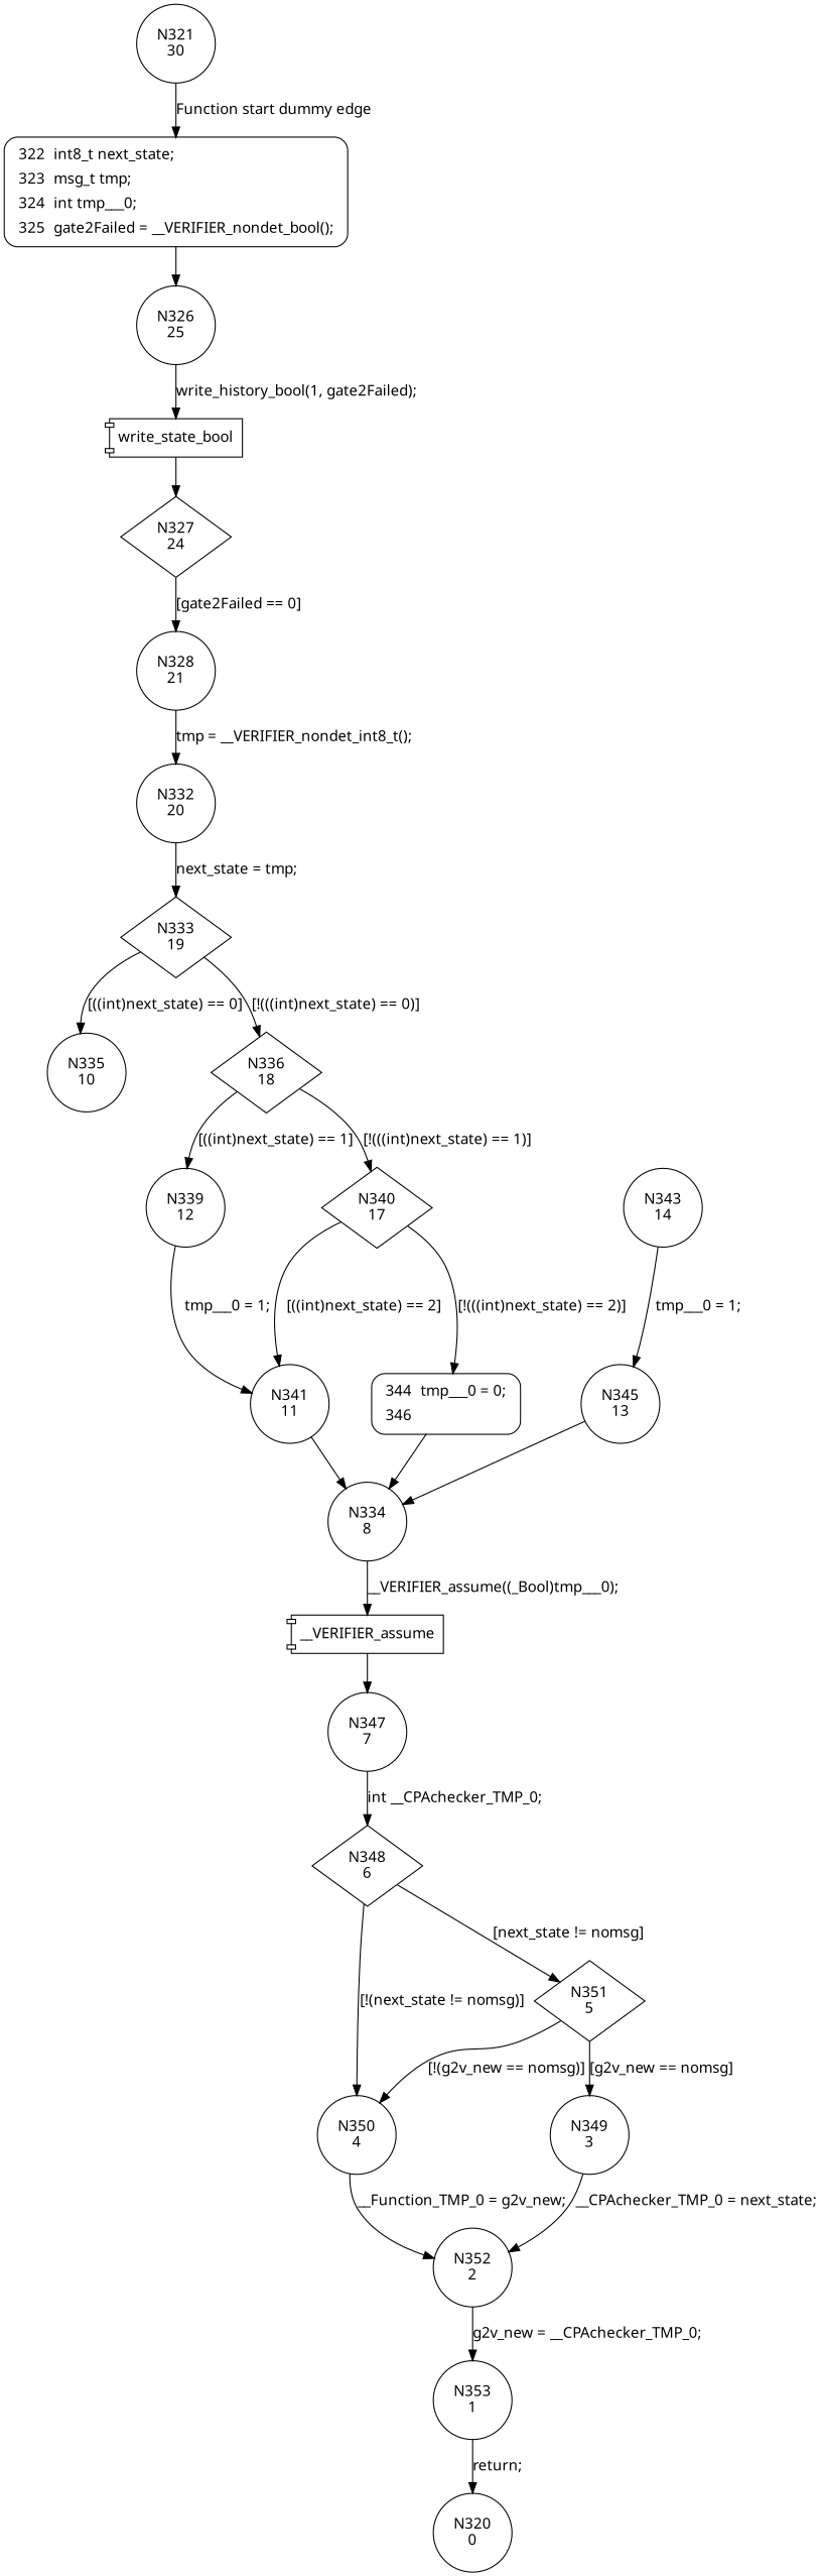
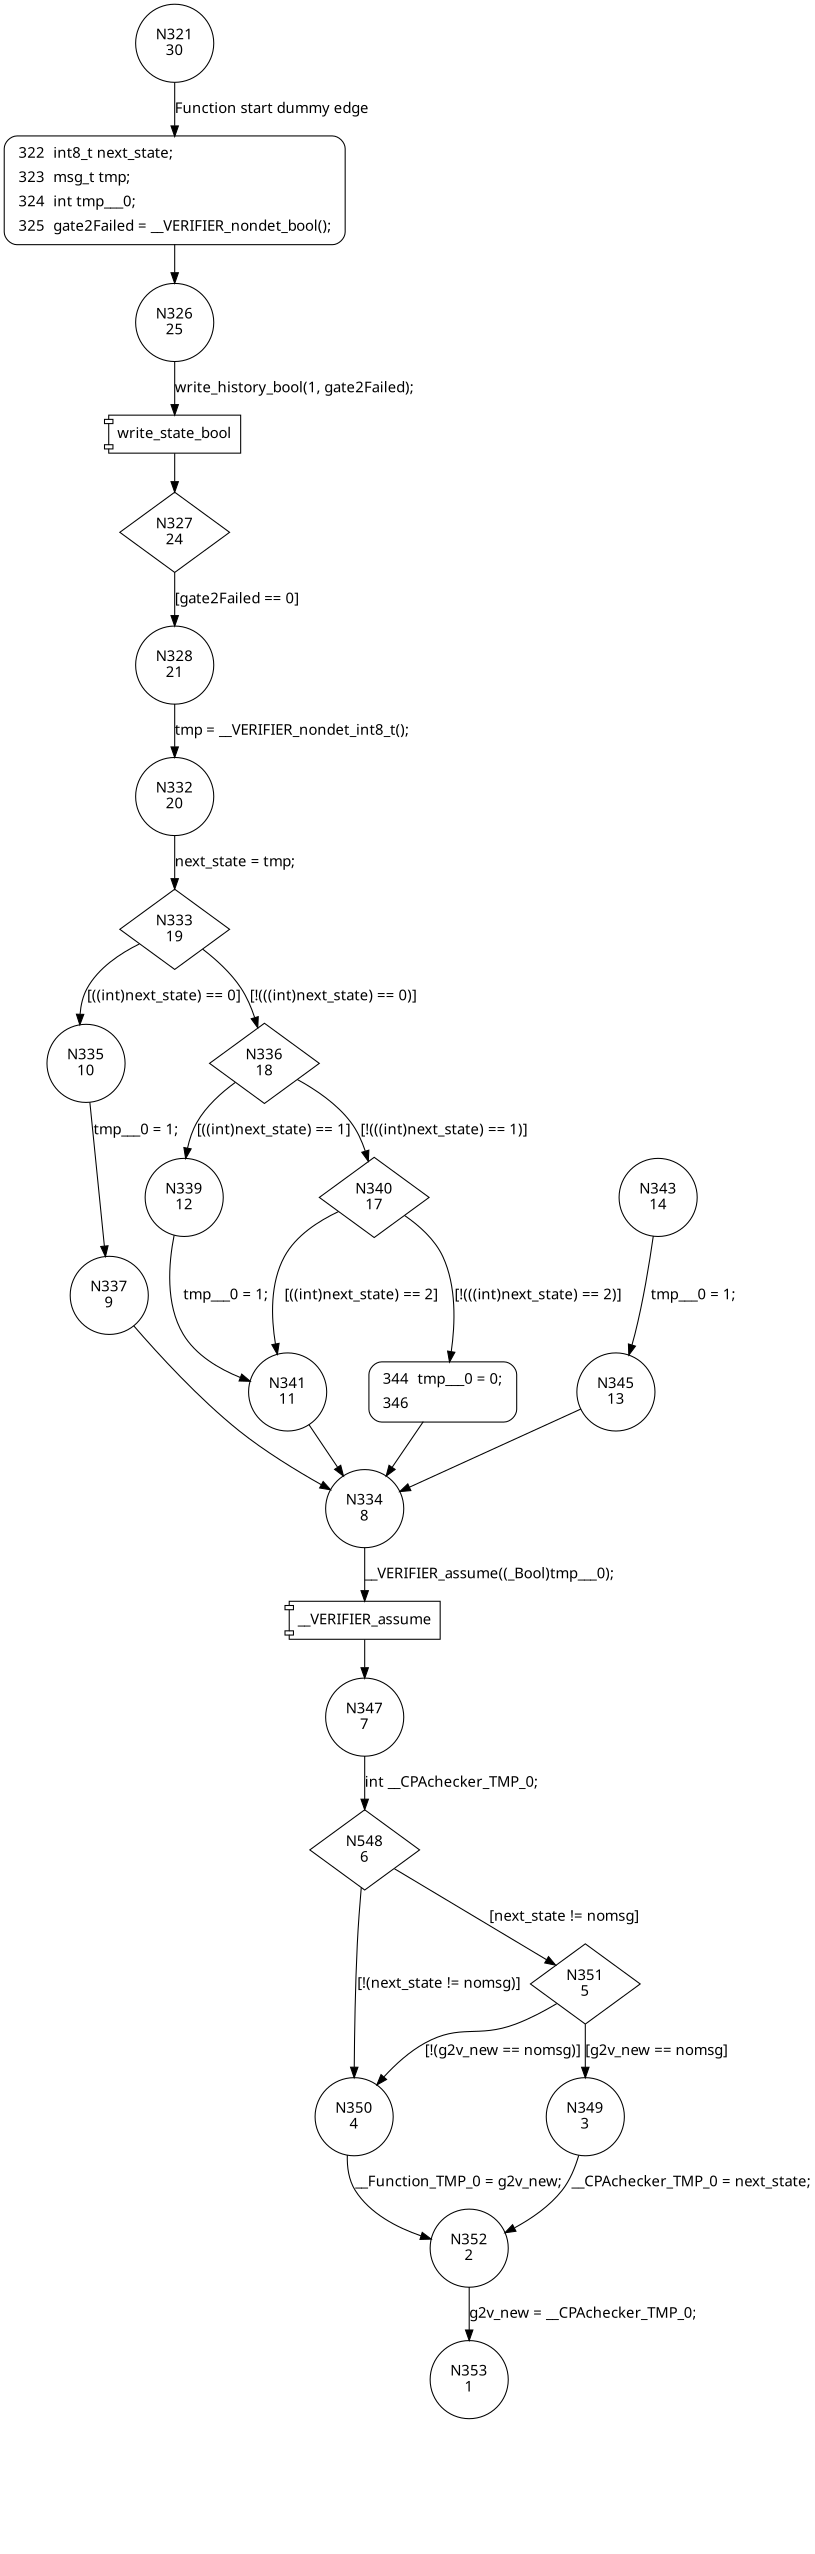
  digraph {
    fontname="Noto Sans"
    node [fontname="Noto Sans" shape=circle]
    edge [fontname="Noto Sans"]
    n1 [label="N321\n30"]
    n2 [fillcolor=white label=<<table border="0" cellborder="0" cellpadding="3" bgcolor="white"><tr><td align="right">322</td><td align="left">int8_t next_state;</td></tr><tr><td align="right">323</td><td align="left">msg_t tmp;</td></tr><tr><td align="right">324</td><td align="left">int tmp___0;</td></tr><tr><td align="right">325</td><td align="left">gate2Failed = __VERIFIER_nondet_bool();</td></tr></table>> penwidth=1 shape=Mrecord style="filled,bold"]
    n3 [label="N326\n25"]
    n4 [label=write_state_bool shape=component]
    n5 [label="N327\n24" shape=diamond]
    n6 [label="N328\n21"]
    n7 [label="N332\n20"]
    n8 [label="N333\n19" shape=diamond]
-   n9 [label="N320\n0"]
    n10 [label="N335\n10"]
    n11 [label="N336\n18" shape=diamond]
+   n12 [label="N337\n9"]
    n13 [label="N339\n12"]
    n14 [label="N340\n17" shape=diamond]
    n15 [label="N334\n8"]
    n16 [label="N341\n11"]
    n17 [fillcolor=white label=<<table border="0" cellborder="0" cellpadding="3" bgcolor="white"><tr><td align="right">344</td><td align="left">tmp___0 = 0;</td></tr><tr><td align="right">346</td><td align="left"></td></tr></table>> penwidth=1 shape=Mrecord style="filled,bold"]
    n18 [label="N343\n14"]
    n19 [label="N345\n13"]
    n20 [label=__VERIFIER_assume shape=component]
    n21 [label="N347\n7"]
-   n22 [label="N348\n6" shape=diamond]
+   n22 [label="N548\n6" shape=diamond]
    n23 [label="N351\n5" shape=diamond]
    n24 [label="N350\n4"]
    n25 [label="N349\n3"]
    n26 [label="N352\n2"]
    n27 [label="N353\n1"]
    n1 -> n2 [label="Function start dummy edge"]
    n2 -> n3
    n3 -> n4 [label="write_history_bool(1, gate2Failed);"]
    n4 -> n5
    n5 -> n6 [label="[gate2Failed == 0]"]
    n6 -> n7 [label="tmp = __VERIFIER_nondet_int8_t();"]
    n7 -> n8 [label="next_state = tmp;"]
    n8 -> n10 [label="[((int)next_state) == 0]"]
    n8 -> n11 [label="[!(((int)next_state) == 0)]"]
+   n10 -> n12 [label="tmp___0 = 1;"]
    n11 -> n13 [label="[((int)next_state) == 1]"]
    n11 -> n14 [label="[!(((int)next_state) == 1)]"]
+   n12 -> n15
    n13 -> n16 [label="tmp___0 = 1;"]
    n14 -> n16 [label="[((int)next_state) == 2]"]
    n14 -> n17 [label="[!(((int)next_state) == 2)]"]
    n15 -> n20 [label="__VERIFIER_assume((_Bool)tmp___0);"]
    n16 -> n15
    n17 -> n15
    n18 -> n19 [label="tmp___0 = 1;"]
    n19 -> n15
    n20 -> n21
    n21 -> n22 [label="int __CPAchecker_TMP_0;"]
    n22 -> n23 [label="[next_state != nomsg]"]
    n22 -> n24 [label="[!(next_state != nomsg)]"]
    n23 -> n24 [label="[!(g2v_new == nomsg)]"]
    n23 -> n25 [label="[g2v_new == nomsg]"]
    n24 -> n26 [label="__Function_TMP_0 = g2v_new;"]
    n25 -> n26 [label="__CPAchecker_TMP_0 = next_state;"]
    n26 -> n27 [label="g2v_new = __CPAchecker_TMP_0;"]
-   n27 -> n9 [label="return;"]
  }
